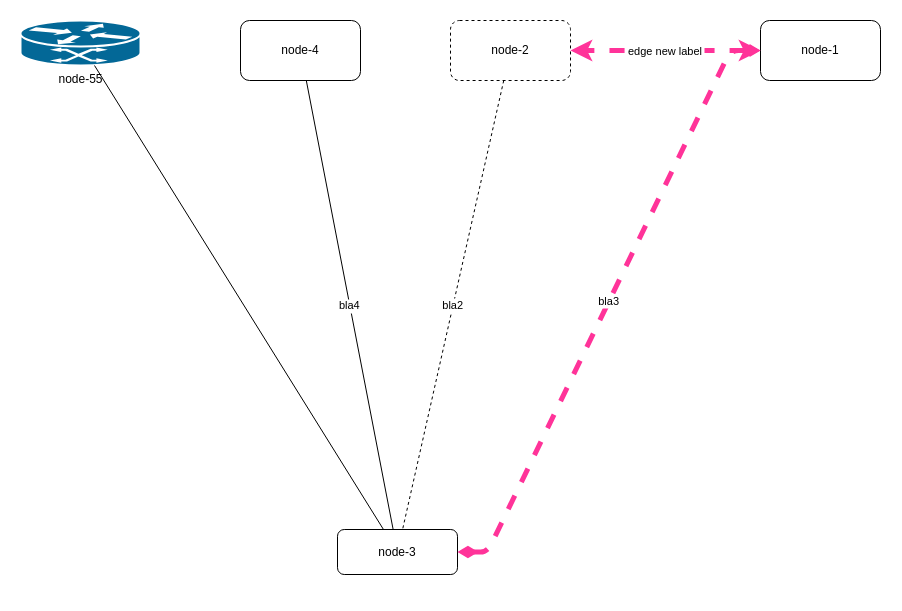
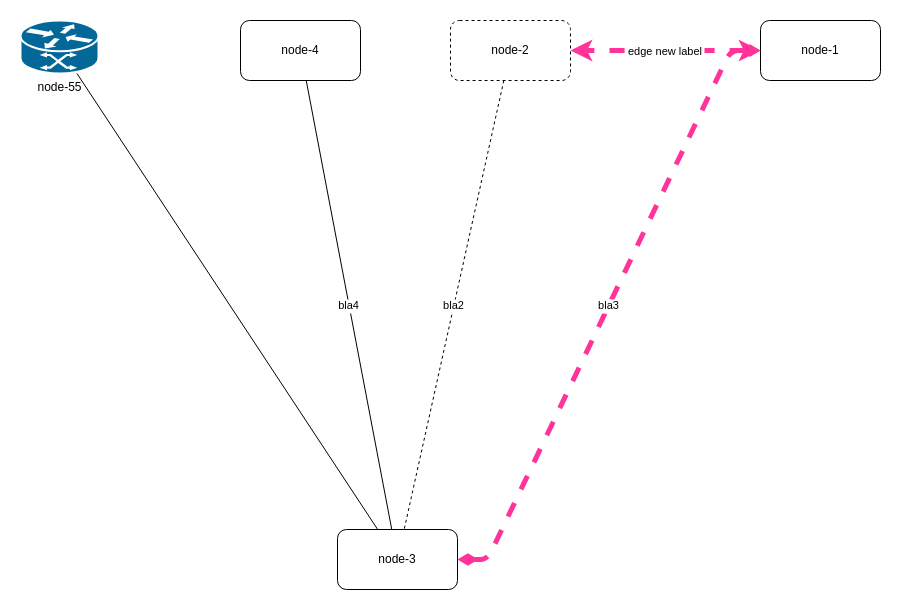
  <mxCell id="0" />
  <mxCell id="1" parent="0" />
  <mxCell id="2" value="node-1" style="rounded=1;whiteSpace=wrap;html=1;" parent="1" vertex="1"><mxGeometry x="760" y="20" width="120" height="60" as="geometry" /></mxCell>
  <mxCell id="3" value="node-2" style="rounded=1;whiteSpace=wrap;html=1;dashed=1;" parent="1" vertex="1"><mxGeometry x="450" y="20" width="120" height="60" as="geometry" /></mxCell>
- <mxCell id="4" value="node-3" style="rounded=1;whiteSpace=wrap;html=1;" parent="1" vertex="1"><mxGeometry x="337" y="529" width="120" height="45" as="geometry" /></mxCell>
+ <mxCell id="4" value="node-3" style="rounded=1;whiteSpace=wrap;html=1;" parent="1" vertex="1"><mxGeometry x="337" y="529" width="120" height="60" as="geometry" /></mxCell>
  <mxCell id="5" value="node-4" style="rounded=1;whiteSpace=wrap;html=1;" parent="1" vertex="1"><mxGeometry x="240" y="20" width="120" height="60" as="geometry" /></mxCell>
- <mxCell id="6" value="node-55" style="shape=mxgraph.cisco.routers.atm_router;html=1;pointerEvents=1;dashed=0;fillColor=#036897;strokeColor=#ffffff;strokeWidth=2;verticalLabelPosition=bottom;verticalAlign=top;align=center;outlineConnect=0;" parent="1" vertex="1"><mxGeometry x="20" y="20" width="120" height="45" as="geometry" /></mxCell>
+ <mxCell id="6" value="node-55" style="shape=mxgraph.cisco.routers.atm_router;html=1;pointerEvents=1;dashed=0;fillColor=#036897;strokeColor=#ffffff;strokeWidth=2;verticalLabelPosition=bottom;verticalAlign=top;align=center;outlineConnect=0;" parent="1" vertex="1"><mxGeometry x="20" y="20" width="78" height="53" as="geometry" /></mxCell>
  <mxCell id="7" value="edge new label" style="endArrow=classic;fillColor=#f8cecc;strokeColor=#FF3399;dashed=1;edgeStyle=entityRelationEdgeStyle;startArrow=diamondThin;startFill=1;endFill=0;strokeWidth=5;" parent="1" source="2" target="3" edge="1"><mxGeometry relative="1" as="geometry" /></mxCell>
  <mxCell id="8" value="bla2" style="endArrow=none;dashed=1;" parent="1" source="3" target="4" edge="1"><mxGeometry relative="1" as="geometry" /></mxCell>
  <mxCell id="9" value="bla3" style="endArrow=classic;fillColor=#f8cecc;strokeColor=#FF3399;dashed=1;edgeStyle=entityRelationEdgeStyle;startArrow=diamondThin;startFill=1;endFill=0;strokeWidth=5;" parent="1" source="4" target="2" edge="1"><mxGeometry relative="1" as="geometry" /></mxCell>
  <mxCell id="10" value="bla4" style="endArrow=none;" parent="1" source="5" target="4" edge="1"><mxGeometry relative="1" as="geometry" /></mxCell>
  <mxCell id="11" value="" style="endArrow=none;" parent="1" source="6" target="4" edge="1"><mxGeometry relative="1" as="geometry" /></mxCell>
